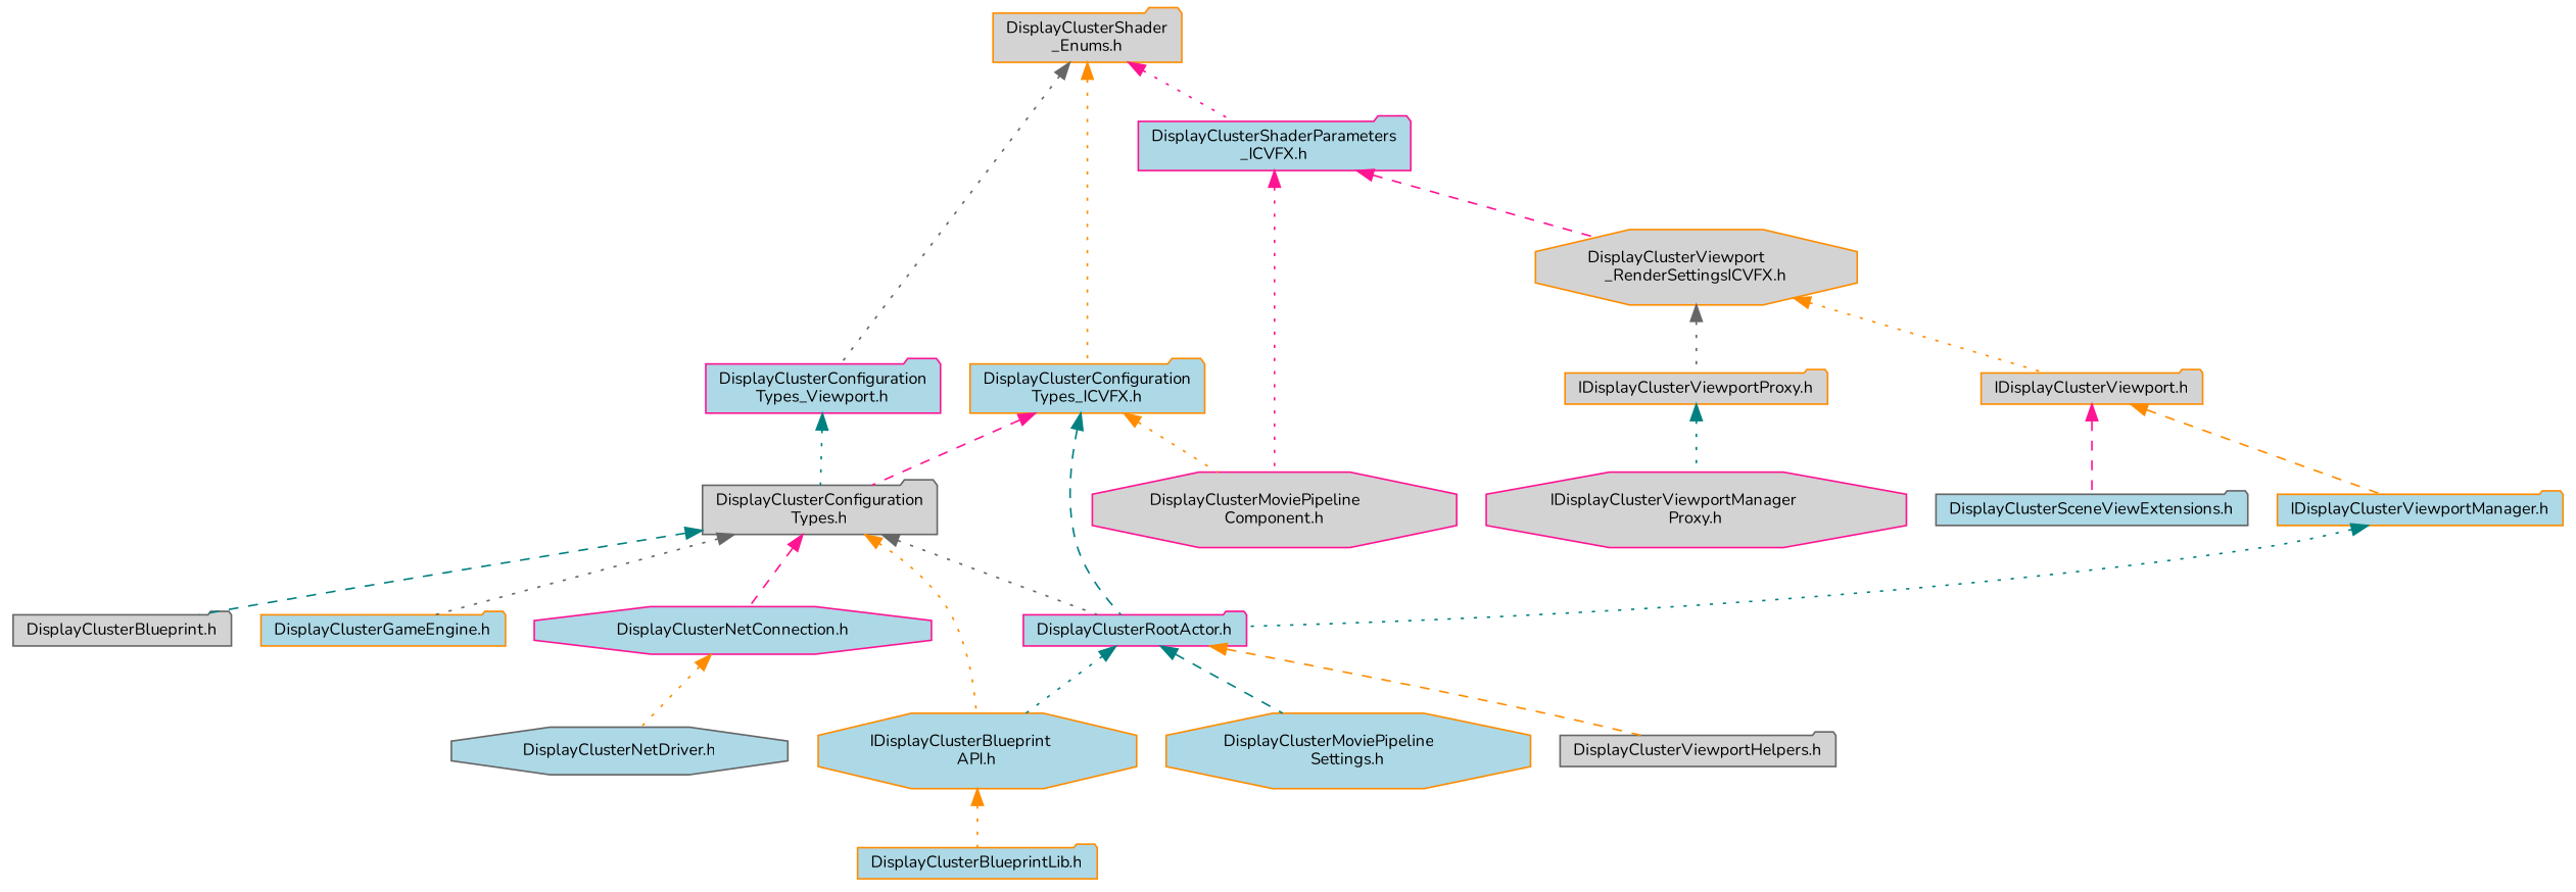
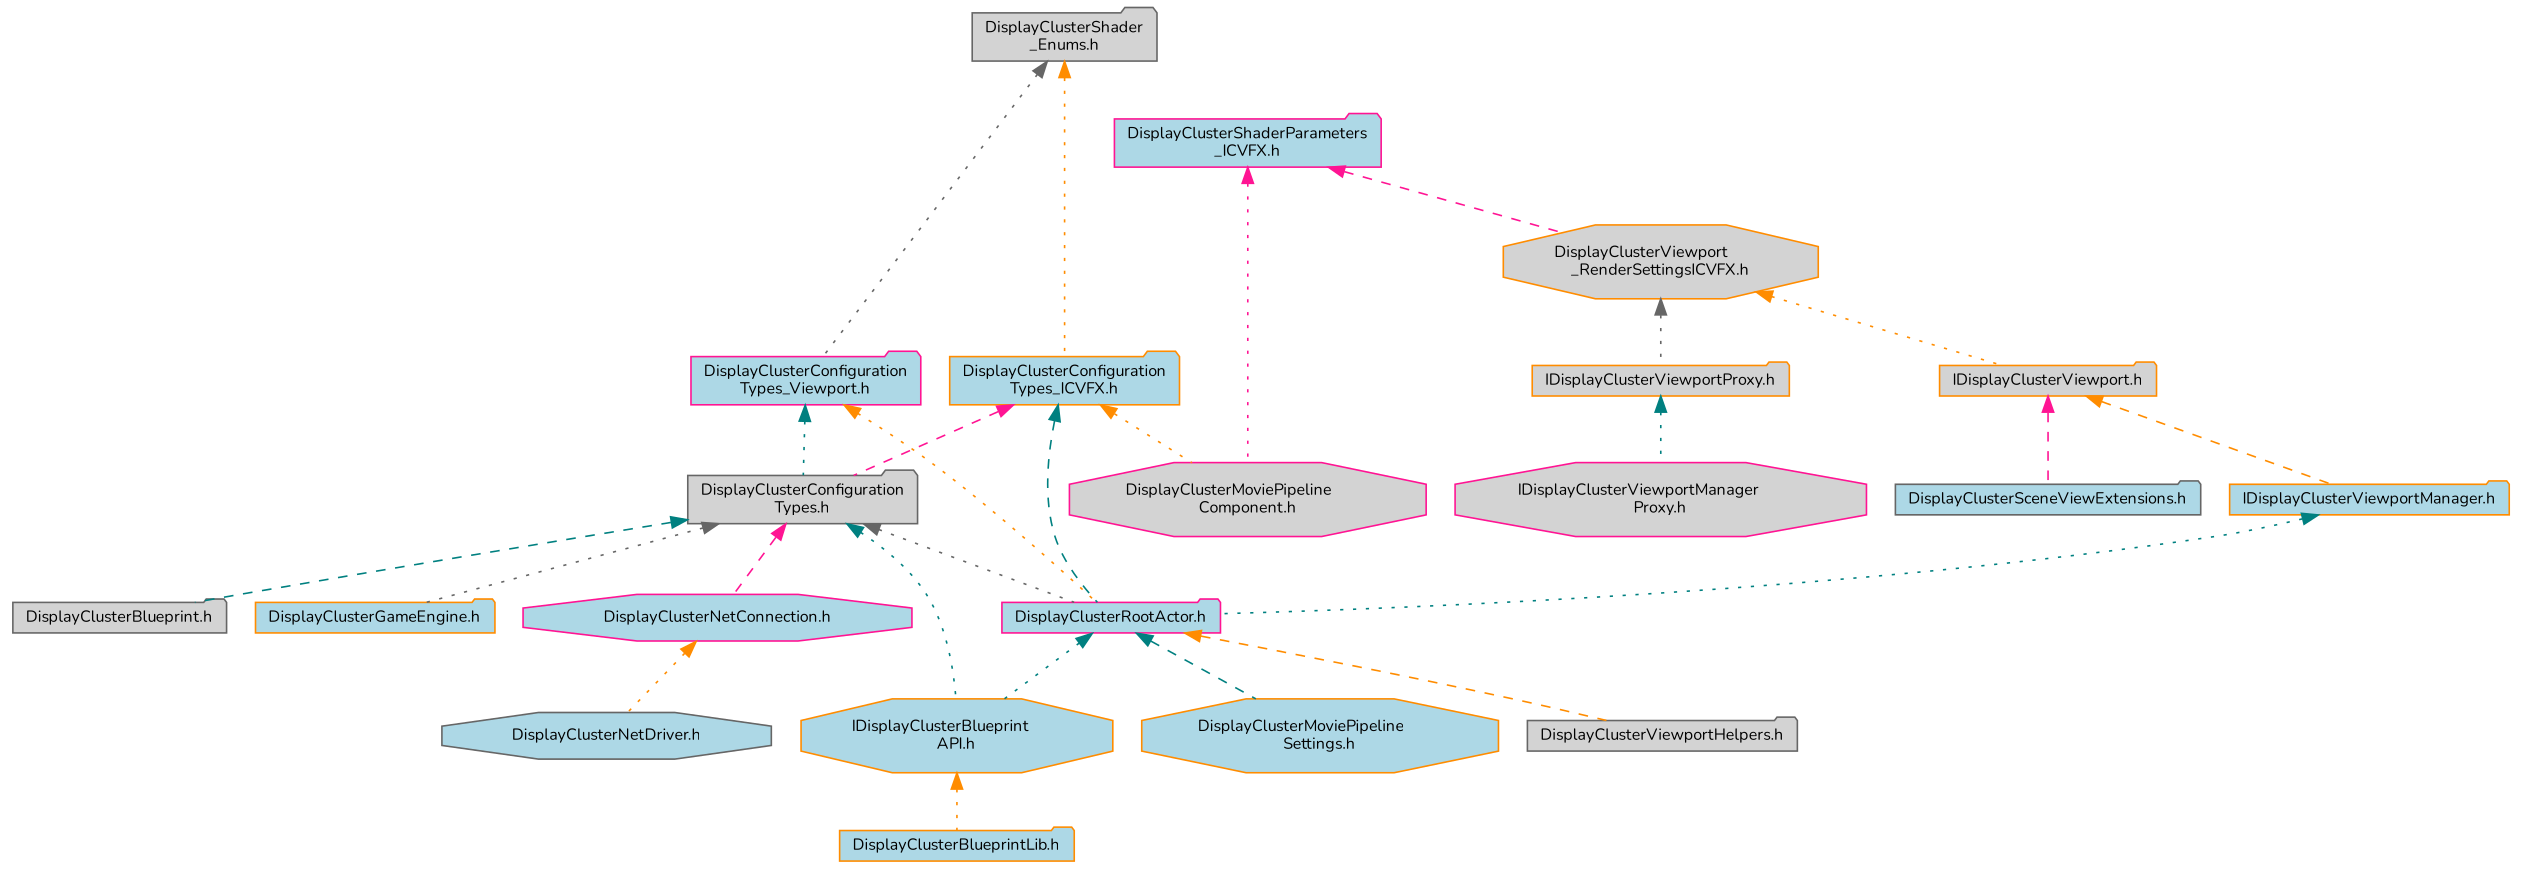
  digraph {
    fontname=Nunito
    node [color=darkorange fillcolor=lightblue fontname=Nunito fontsize=10 shape=folder style=filled]
    edge [color=darkorange dir=back fontname=Nunito fontsize=10 labelfontname=Helvetica labelfontsize=10 style=dotted]
-   n1 [fillcolor=lightgrey fontcolor=black height=0.2 label="DisplayClusterShader\l_Enums.h" width=0.4]
+   n1 [color=gray40 fillcolor=lightgrey fontcolor=black height=0.2 label="DisplayClusterShader\l_Enums.h" width=0.4]
    n2 [height=0.2 label="DisplayClusterConfiguration\lTypes_ICVFX.h" width=0.4]
    n3 [color=deeppink height=0.2 label="DisplayClusterConfiguration\lTypes_Viewport.h" width=0.4]
    n4 [color=deeppink height=0.2 label="DisplayClusterShaderParameters\l_ICVFX.h" width=0.4]
    n5 [color=gray40 fillcolor=lightgrey height=0.2 label="DisplayClusterConfiguration\lTypes.h" width=0.4]
    n6 [color=deeppink height=0.2 label="DisplayClusterRootActor.h" width=0.4]
    n7 [color=deeppink fillcolor=lightgrey height=0.2 label="DisplayClusterMoviePipeline\lComponent.h" shape=octagon width=0.4]
    n8 [fillcolor=lightgrey height=0.2 label="DisplayClusterViewport\l_RenderSettingsICVFX.h" shape=octagon width=0.4]
    n9 [color=gray40 fillcolor=lightgrey height=0.2 label="DisplayClusterBlueprint.h" width=0.4]
    n10 [height=0.2 label="DisplayClusterGameEngine.h" width=0.4]
    n11 [color=deeppink height=0.2 label="DisplayClusterNetConnection.h" shape=octagon width=0.4]
    n12 [height=0.2 label="IDisplayClusterBlueprint\lAPI.h" shape=octagon width=0.4]
    n13 [height=0.2 label="DisplayClusterMoviePipeline\lSettings.h" shape=octagon width=0.4]
    n14 [color=gray40 fillcolor=lightgrey height=0.2 label="DisplayClusterViewportHelpers.h" width=0.4]
    n15 [color=gray40 height=0.2 label="DisplayClusterNetDriver.h" shape=octagon width=0.4]
    n16 [height=0.2 label="DisplayClusterBlueprintLib.h" width=0.4]
    n17 [fillcolor=lightgrey height=0.2 label="IDisplayClusterViewport.h" width=0.4]
    n18 [fillcolor=lightgrey height=0.2 label="IDisplayClusterViewportProxy.h" width=0.4]
    n19 [color=gray40 height=0.2 label="DisplayClusterSceneViewExtensions.h" width=0.4]
    n20 [height=0.2 label="IDisplayClusterViewportManager.h" width=0.4]
    n21 [color=deeppink fillcolor=lightgrey height=0.2 label="IDisplayClusterViewportManager\lProxy.h" shape=octagon width=0.4]
    n1 -> n2
    n1 -> n3 [color=gray40]
-   n1 -> n4 [color=deeppink]
    n2 -> n5 [color=deeppink style=dashed]
    n2 -> n6 [color=teal style=dashed]
    n2 -> n7
    n3 -> n5 [color=teal]
+   n3 -> n6
    n4 -> n7 [color=deeppink]
    n4 -> n8 [color=deeppink style=dashed]
    n5 -> n6 [color=gray40]
    n5 -> n9 [color=teal style=dashed]
    n5 -> n10 [color=gray40]
    n5 -> n11 [color=deeppink style=dashed]
-   n5 -> n12
+   n5 -> n12 [color=teal]
    n6 -> n12 [color=teal]
    n6 -> n13 [color=teal style=dashed]
    n6 -> n14 [style=dashed]
    n8 -> n17
    n8 -> n18 [color=gray40]
    n11 -> n15
    n12 -> n16
    n17 -> n19 [color=deeppink style=dashed]
    n17 -> n20 [style=dashed]
    n18 -> n21 [color=teal]
    n20 -> n6 [color=teal]
  }
